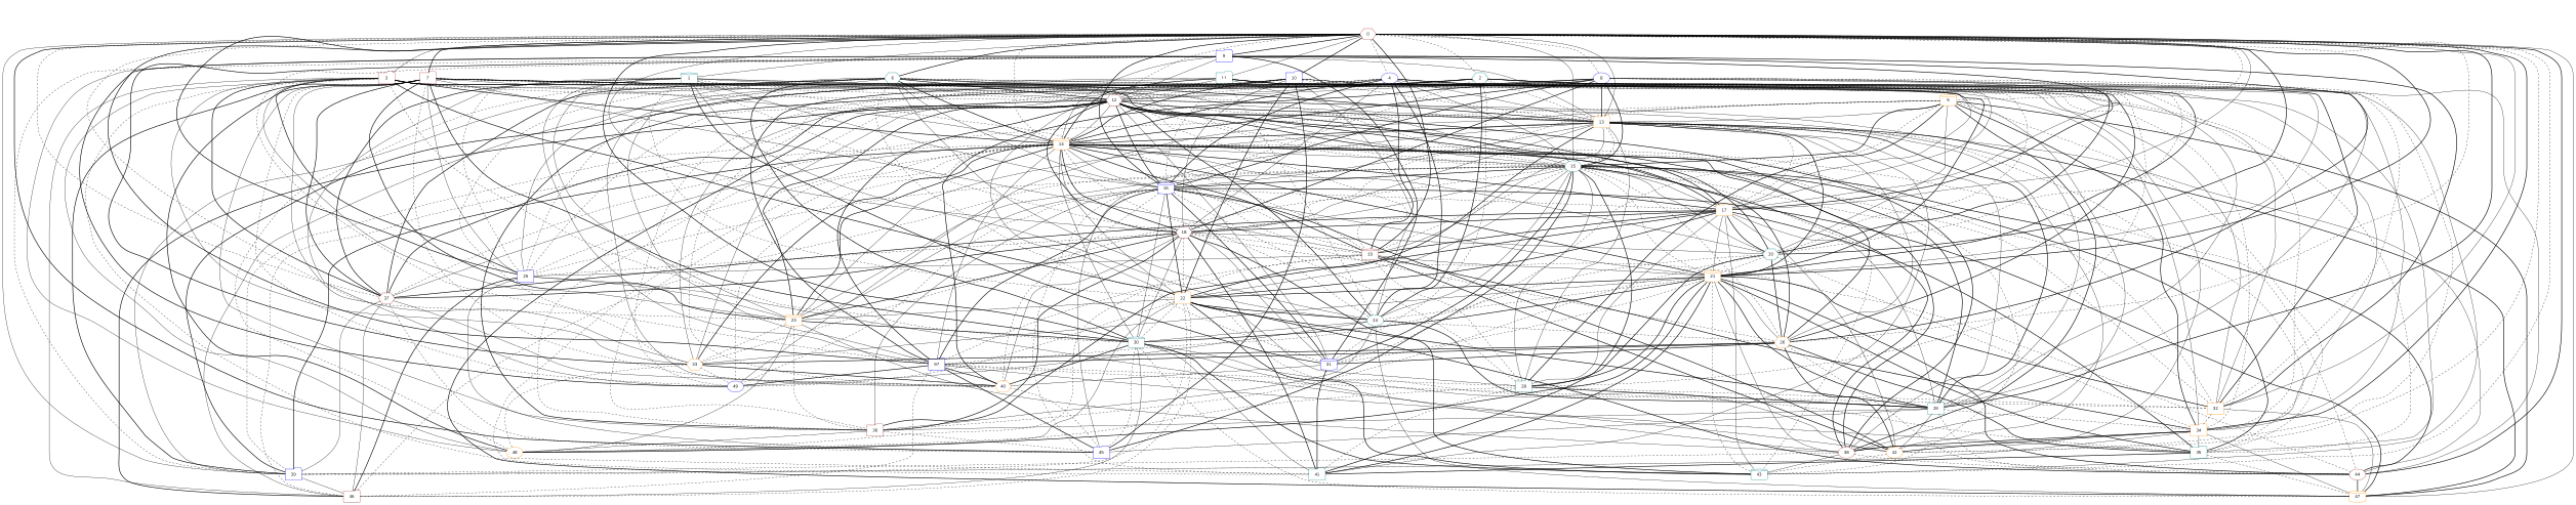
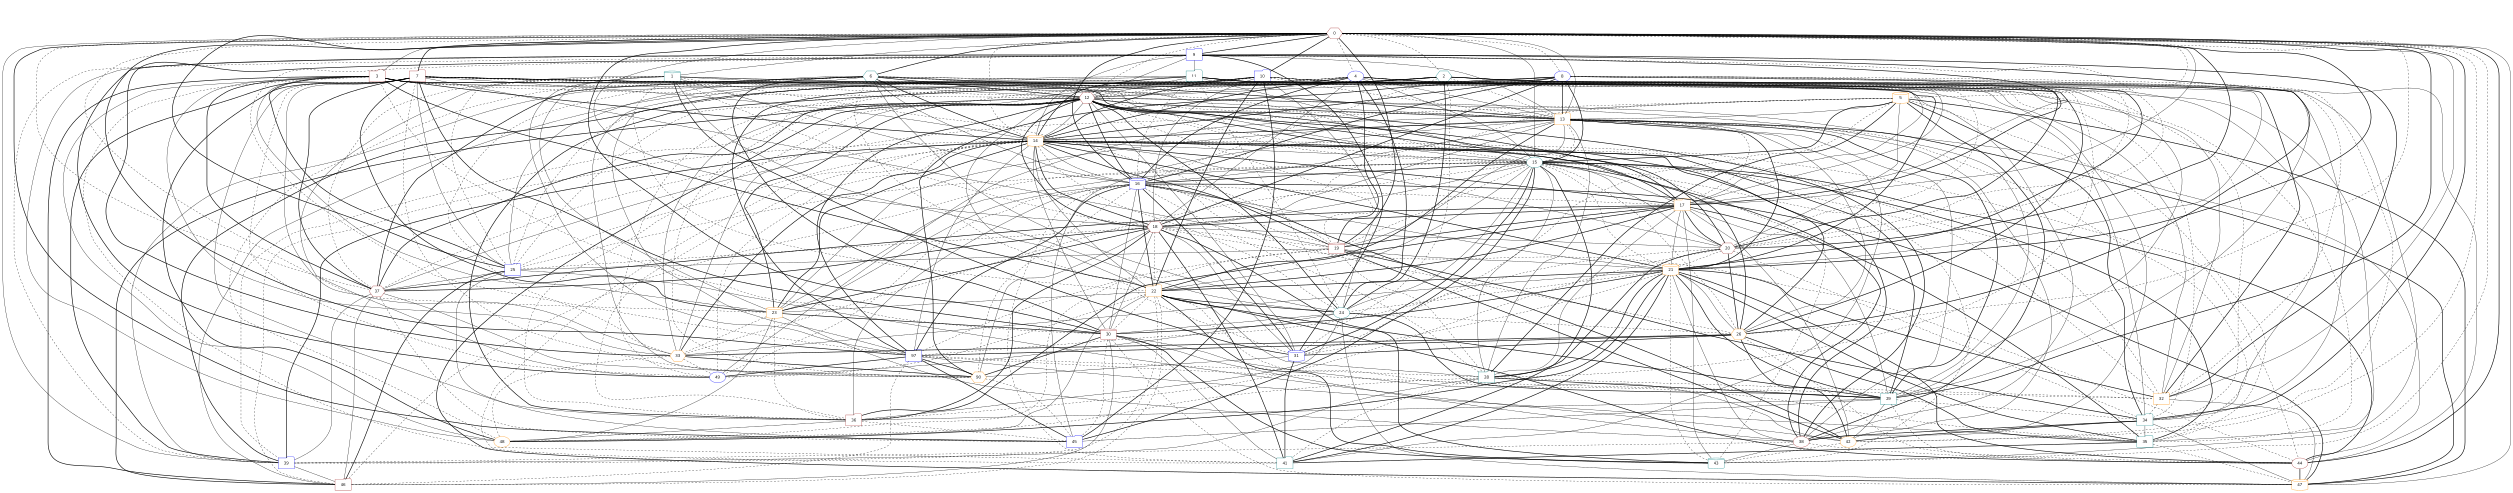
  strict graph {
    fontname=Nunito
    node [color=darkorange fontname=Nunito shape=folder w=10]
    edge [fontname=Nunito style=bold w=7]
    0 [color=brown shape=hexagon w=-5]
    1 [color=teal shape=cylinder w=-5]
    2 [color=teal shape=hexagon w=-4]
    3 [color=brown w=-2]
    4 [color=blue shape=ellipse w=6]
    5 [shape=cylinder w=-2]
    6 [color=teal shape=hexagon w=8]
    7 [color=brown w=-2]
    8 [color=blue shape=ellipse]
    9 [color=blue w=9]
    10 [color=blue w=-4]
    11 [color=teal w=2]
    12 [color=brown shape=hexagon]
    13 [w=4]
    14 [shape=cylinder w=-8]
    15 [color=teal shape=ellipse]
    16 [color=blue shape=cylinder w=8]
    17 [w=-3]
    18 [color=brown shape=hexagon w=-8]
    19 [color=brown shape=cylinder w=5]
-   20 [color=teal shape=hexagon w=-8]
+   20 [color=brown shape=hexagon w=-8]
    21 [shape=cylinder w=9]
    23 [shape=cylinder w=8]
    25 [color=blue w=4]
    26 [shape=hexagon w=-5]
    n26 [color=blue label=97 w=-6]
    29 [color=teal w=6]
-   30 [color=teal shape=cylinder w=-2]
+   30 [color=brown shape=cylinder w=-2]
    32
-   34 [w=3]
+   34 [color=teal w=3]
    37 [color=brown shape=hexagon w=-10]
    39 [color=blue w=2]
    42 [shape=ellipse w=-7]
    43 [color=teal shape=cylinder w=4]
    44 [color=brown shape=ellipse w=-7]
    45 [color=blue w=-10]
    47 [shape=cylinder w=5]
    22 [w=-8]
    24 [color=teal shape=ellipse w=-6]
    31 [color=blue shape=cylinder]
    49 [color=blue shape=ellipse w=7]
    36 [color=brown w=-10]
    33 [shape=hexagon w=3]
    38 [color=brown shape=ellipse w=3]
    41 [color=teal w=-10]
    46 [color=brown w=2]
    48 [shape=ellipse]
    28 [color=teal w=-7]
    35 [color=teal w=8]
-   40 [shape=hexagon w=8]
+   40 [shape=hexagon w=8 label=90]
    0 -- 1 [style=solid w=-4]
    0 -- 2 [style=dashed w=10]
    0 -- 3 [style=solid w=-8]
    0 -- 4 [style=dashed w=9]
    0 -- 5 [style=dashed w=2]
    0 -- 6 [w=3]
    0 -- 7 [w=-7]
    0 -- 8 [style=dashed w=-9]
    0 -- 9 [w=-2]
    0 -- 10 [w=-8]
-   0 -- 11 [style=solid w=9]
+   9 -- 11 [style=solid w=9]
    0 -- 12 [style=dashed w=-6]
    0 -- 13 [style=solid w=10]
    0 -- 14 [style=dashed w=3]
    0 -- 15 [style=solid w=2]
    0 -- 16 [w=6]
    0 -- 17 [style=solid w=-2]
    0 -- 18 [style=solid w=-6]
    0 -- 19 [w=9]
    0 -- 20 [w=9]
    0 -- 21 [w=8]
    0 -- 23 [style=dashed w=-9]
    0 -- 25 [w=-3]
    0 -- 26 [style=dashed w=-7]
    0 -- n26 [w=2]
    0 -- 29 [w=-2]
    0 -- 30 [w=-6]
    0 -- 32 [style=solid w=6]
    0 -- 34 [w=9]
    0 -- 37 [style=dashed w=2]
    0 -- 39 [style=solid w=2]
    0 -- 42 [style=dashed]
    0 -- 43 [style=dashed w=-5]
    0 -- 44 [w=6]
    0 -- 45 [w=6]
    0 -- 47 [style=solid w=10]
    1 -- 12 [style=solid w=-7]
    1 -- 15 [style=solid w=-2]
    1 -- 16 [style=solid w=-2]
    1 -- 18 [style=dashed w=-10]
    1 -- 19 [style=dashed]
    1 -- 23 [style=solid w=-7]
    1 -- 25 [style=dashed w=-9]
    1 -- n26 [style=solid w=9]
    1 -- 32 [style=solid w=8]
-   1 -- 37 [w=3]
+   1 -- 37 [style=dashed w=3]
    1 -- 22 [style=dashed w=4]
    1 -- 24 [style=solid w=6]
    1 -- 31 [w=10]
    1 -- 49 [style=solid w=-4]
    2 -- 12 [style=solid w=10]
    2 -- 13 [style=dashed w=10]
    2 -- 16 [style=dashed w=4]
    2 -- 21 [style=solid]
    2 -- 25 [style=dashed w=-6]
    2 -- 32 [w=5]
    2 -- 34 [style=solid w=6]
    2 -- 39 [w=8]
    2 -- 43 [style=solid w=4]
    2 -- 24 [w=2]
    2 -- 31 [style=dashed w=4]
    2 -- 36 [w=9]
    3 -- 12 [style=dashed w=9]
    3 -- 13 [style=dashed w=4]
    3 -- 14 [w=-7]
    3 -- 17 [w=-5]
    3 -- 23 [style=solid w=2]
    3 -- 25 [w=-6]
    3 -- 30 [style=dashed w=-2]
    3 -- 32 [style=solid w=2]
    3 -- 34 [style=solid]
    3 -- 37
    3 -- 22 [w=6]
    3 -- 33 [style=solid w=-5]
    3 -- 38 [style=solid w=-4]
    3 -- 41 [style=dashed w=-5]
-   3 -- 46 [style=solid]
+   3 -- 46
    3 -- 48 [style=solid w=-9]
    4 -- 12 [style=dashed w=5]
    4 -- 13 [style=solid w=-10]
    4 -- 14 [w=-10]
    4 -- 15 [style=solid w=-4]
    4 -- 16 [w=-10]
    4 -- 18 [style=solid w=10]
    4 -- 19 [w=-3]
    4 -- 20 [style=dashed w=2]
    4 -- 21
    4 -- 34 [style=solid w=-4]
    4 -- 24 [w=-4]
    4 -- 49 [style=dashed w=-8]
    4 -- 46 [style=solid]
    5 -- 13 [style=solid w=-4]
    5 -- 15 [w=-4]
    5 -- 18 [style=dashed w=10]
    5 -- 20 [style=solid w=-2]
    5 -- 34 [w=-2]
    5 -- 37 [style=dashed w=4]
    5 -- 47 [w=-5]
    5 -- 31 [style=dashed w=10]
    5 -- 49 [style=solid w=-3]
    5 -- 38
    5 -- 28 [w=-6]
    5 -- 35 [style=dashed]
    6 -- 12 [w=-2]
    6 -- 13 [w=-3]
    6 -- 14 [w=5]
    6 -- 15 [style=dashed w=-10]
    6 -- 16 [style=solid w=-6]
    6 -- 17 [style=solid w=2]
    6 -- 20 [style=dashed w=-4]
    6 -- 25 [style=solid w=-7]
    6 -- 30 [w=-9]
    6 -- 37 [w=2]
    6 -- 24 [style=solid w=-5]
    6 -- 31 [style=dashed w=-10]
    6 -- 33 [style=dashed w=4]
    6 -- 48 [style=dashed w=-2]
    6 -- 40 [style=solid w=-7]
    7 -- 12 [style=dashed w=8]
    7 -- 13 [style=solid w=8]
    7 -- 14 [style=solid w=-3]
    7 -- 15 [style=dashed]
    7 -- 19 [style=solid w=4]
    7 -- 21 [w=-9]
    7 -- 23 [w=9]
    7 -- 25 [style=solid w=6]
    7 -- 30 [w=-5]
    7 -- 34 [style=dashed w=-4]
    7 -- 37 [w=-6]
    7 -- 39 [w=-4]
    7 -- 49 [style=dashed w=3]
    7 -- 36 [style=solid w=3]
    7 -- 33 [style=solid w=-5]
    7 -- 38 [style=solid w=5]
    7 -- 48
    7 -- 35 [style=dashed w=-4]
    7 -- 40 [style=dashed w=-6]
    8 -- 12 [style=solid w=-10]
    8 -- 13 [w=-2]
    8 -- 14 [w=-8]
    8 -- 15
    8 -- 16 [w=9]
    8 -- 17 [style=solid w=-8]
    8 -- 18 [w=-2]
    8 -- 29 [style=solid w=-10]
    8 -- 32 [style=dashed w=-6]
    8 -- 42 [style=dashed w=-5]
    8 -- 44 [style=solid]
    8 -- 33 [style=solid w=2]
    8 -- 40 [w=-7]
    9 -- 12 [style=solid w=-10]
    9 -- 13 [style=solid w=9]
    9 -- 14 [style=solid w=9]
    9 -- 17 [w=3]
+   9 -- 20 [style=dashed w=5]
    9 -- 26
    9 -- n26 [style=dashed w=8]
    9 -- 32 [w=-10]
    9 -- 39 [style=dashed w=6]
    9 -- 31 [w=10]
    9 -- 49 [w=-8]
    9 -- 33 [w=9]
    9 -- 48 [style=solid]
    10 -- 12 [style=dashed w=9]
    10 -- 13 [style=dashed w=-6]
    10 -- 14 [w=-2]
    10 -- 18 [style=solid w=-2]
    10 -- 25 [style=dashed w=-6]
    10 -- n26 [w=-3]
    10 -- 29 [style=solid w=-10]
    10 -- 34 [style=dashed w=-2]
    10 -- 45 [w=4]
    10 -- 22 [w=6]
    10 -- 24 [style=solid w=2]
    10 -- 28 [style=dashed w=-5]
    10 -- 35 [style=solid w=2]
    10 -- 40 [style=dashed w=10]
    11 -- 12 [style=solid w=-5]
    11 -- 14 [w=-6]
    11 -- 15 [style=solid w=-2]
    11 -- 16 [style=dashed w=-3]
    11 -- 17 [style=solid]
    11 -- 20 [w=-5]
    11 -- 26 [w=-6]
    11 -- n26 [style=solid w=6]
    11 -- 39 [style=solid w=10]
    11 -- 24 [style=dashed w=-2]
    12 -- 13 [w=-5]
    12 -- 14 [style=solid w=3]
    12 -- 15 [style=dashed w=10]
    12 -- 16 [w=5]
    12 -- 17 [w=5]
    12 -- 18 [w=5]
    12 -- 19 [style=dashed w=-9]
    12 -- 20 [w=-3]
    12 -- 23 [w=3]
    12 -- 26 [w=2]
    12 -- n26
    12 -- 29 [style=solid w=-7]
    12 -- 37 [w=-7]
    12 -- 39 [style=dashed w=6]
    12 -- 44 [style=solid w=8]
    12 -- 47 [w=-4]
    12 -- 22 [style=solid w=10]
    12 -- 24 [w=-3]
    12 -- 31 [style=solid w=5]
    12 -- 36 [style=dashed]
    12 -- 33 [style=solid w=-8]
    12 -- 38 [w=-4]
    12 -- 46 [w=-7]
    13 -- 14 [w=-5]
    13 -- 15 [style=dashed]
    13 -- 16 [style=solid w=8]
    13 -- 17 [style=dashed w=-8]
    13 -- 18 [style=solid w=8]
    13 -- 19 [style=solid w=3]
    13 -- 21 [w=-3]
    13 -- 23 [style=solid w=-8]
    13 -- 26 [style=solid]
    13 -- 29 [w=-10]
    13 -- 42 [style=solid w=10]
    13 -- 45 [style=solid w=-8]
    13 -- 47 [w=3]
    13 -- 22 [w=-3]
    13 -- 38 [style=solid w=4]
    13 -- 41 [style=solid w=6]
    13 -- 28 [style=solid w=-8]
    13 -- 35 [style=dashed w=-7]
    14 -- 15 [style=solid w=-4]
    14 -- 16 [style=solid w=9]
    14 -- 17
    14 -- 18 [w=8]
    14 -- 19 [w=8]
    14 -- 20 [style=solid w=10]
    14 -- 21
    14 -- 23 [w=-3]
    14 -- 25 [style=dashed w=2]
    14 -- 26 [w=8]
    14 -- n26 [style=solid w=3]
    14 -- 29 [w=-3]
    14 -- 30 [style=solid w=-6]
    14 -- 32 [style=dashed w=-10]
    14 -- 37 [style=solid w=-10]
    14 -- 39 [w=2]
    14 -- 43 [style=dashed w=-2]
    14 -- 44 [style=dashed w=8]
    14 -- 22 [style=solid w=-6]
    14 -- 24 [style=dashed w=6]
    14 -- 49 [style=dashed w=-4]
    14 -- 36 [style=dashed w=-4]
    14 -- 33 [w=-8]
    14 -- 38 [w=2]
    14 -- 41 [style=dashed w=5]
    14 -- 46 [style=dashed w=5]
    15 -- 16 [w=-10]
    15 -- 17 [style=solid]
    15 -- 18 [style=solid]
    15 -- 19 [style=dashed w=3]
    15 -- 20 [style=solid w=6]
    15 -- 21 [style=dashed w=5]
    15 -- 23 [style=solid w=-7]
    15 -- 25 [style=dashed]
    15 -- 26 [style=dashed w=4]
    15 -- 32 [style=dashed w=3]
    15 -- 43 [style=dashed w=-9]
    15 -- 44 [w=-10]
    15 -- 45 [w=5]
    15 -- 22 [style=solid w=2]
    15 -- 24 [style=solid w=-5]
    15 -- 31 [w=-9]
    15 -- 33 [style=dashed]
    15 -- 38 [w=-6]
    15 -- 41 [w=-9]
    15 -- 46 [style=dashed w=9]
    15 -- 28 [style=solid w=2]
    15 -- 35
    16 -- 17 [style=dashed w=-9]
    16 -- 19 [style=dashed w=-9]
    16 -- 21 [style=solid w=-8]
    16 -- 23 [style=solid w=2]
    16 -- 26 [style=dashed w=-10]
    16 -- n26 [w=-9]
    16 -- 30 [style=solid w=-6]
    16 -- 42 [w=3]
    16 -- 47 [w=-2]
    16 -- 22 [w=9]
    16 -- 31 [w=10]
    16 -- 49 [style=dashed w=-5]
    16 -- 36 [style=solid w=5]
    16 -- 41 [style=dashed w=10]
    16 -- 28 [style=dashed w=5]
    16 -- 40 [style=dashed w=8]
    17 -- 18 [w=2]
    17 -- 19 [w=8]
    17 -- 20
    17 -- 21 [style=solid w=6]
    17 -- 29 [style=solid w=-6]
    17 -- 37 [w=-10]
    17 -- 42 [style=solid w=-9]
    17 -- 43 [style=solid]
    17 -- 22 [w=-8]
    17 -- 36 [w=-5]
    17 -- 28 [style=solid w=3]
    17 -- 35 [w=9]
    18 -- 19 [style=dashed w=-3]
    18 -- 20 [style=solid w=-7]
    18 -- 23 [w=-7]
    18 -- 25 [style=dashed w=2]
    18 -- 30 [style=solid w=5]
    18 -- 37 [w=5]
    18 -- 43 [w=-9]
    18 -- 44 [style=dashed w=2]
    18 -- 22 [style=dashed w=-2]
    18 -- 31 [style=solid w=2]
    18 -- 36 [w=-6]
    18 -- 41 [w=-6]
    18 -- 40 [style=solid w=-5]
    19 -- 21 [style=solid w=-2]
    19 -- 25 [style=solid w=9]
    19 -- n26 [style=dashed]
    19 -- 34 [w=2]
    19 -- 42 [w=-2]
    19 -- 48 [style=dashed w=-5]
    19 -- 28 [style=dashed w=-8]
    20 -- 21 [style=dashed w=-6]
    20 -- 26 [w=4]
    20 -- n26 [style=dashed w=5]
    20 -- 34 [style=dashed w=-3]
    20 -- 36 [style=dashed w=-6]
    20 -- 28 [w=-5]
    21 -- 26 [style=solid w=-8]
    21 -- 29 [w=6]
    21 -- 30 [w=8]
    21 -- 32 [w=-6]
    21 -- 43 [style=dashed w=-9]
    21 -- 44
    21 -- 22 [w=-6]
    21 -- 24 [style=dashed w=6]
    21 -- 31 [style=dashed w=9]
    21 -- 33 [style=solid w=9]
    21 -- 38 [style=solid w=-6]
    21 -- 41 [w=8]
    21 -- 48 [w=-6]
    21 -- 28
    21 -- 35 [w=-7]
    23 -- 30 [w=-6]
    23 -- 36 [style=dashed w=6]
    23 -- 33 [style=dashed w=2]
    23 -- 38 [style=solid w=-7]
    23 -- 48 [style=solid w=-10]
-   25 -- 23 [style=solid w=-7]
+   25 -- 37 [style=solid w=-7]
    25 -- 42 [style=solid w=6]
    25 -- 45 [style=solid w=-3]
    25 -- 46 [w=4]
    26 -- n26 [w=9]
    26 -- 42 [w=-10]
    26 -- 44 [style=dashed w=-3]
    26 -- 31
    26 -- 33 [w=2]
    26 -- 35 [w=9]
    n26 -- 32 [style=dashed w=-5]
    n26 -- 45 [w=-9]
    n26 -- 49 [w=-10]
    n26 -- 46 [style=dashed w=-5]
    n26 -- 28 [style=dashed w=-7]
    n26 -- 35 [style=solid w=-9]
    n26 -- 40 [w=-4]
    29 -- 34 [style=dashed w=-8]
    29 -- 42 [style=solid w=-6]
    29 -- 44 [style=dashed w=3]
    29 -- 45 [style=solid w=4]
    29 -- 36 [style=solid w=3]
    30 -- 42 [style=solid]
    30 -- 43 [w=4]
    30 -- 45 [style=dashed w=-2]
    30 -- 47 [style=dashed w=5]
    30 -- 38 [style=solid w=-8]
    30 -- 41 [style=solid w=-7]
    30 -- 46 [style=solid w=4]
    30 -- 40 [w=-4]
    32 -- 34 [style=dashed w=-8]
    32 -- 47 [style=solid w=-2]
    34 -- 42 [w=-8]
    34 -- 47 [style=solid w=-3]
    34 -- 38 [w=2]
    34 -- 35 [style=solid w=9]
    37 -- 39 [style=solid w=9]
    37 -- 45 [style=dashed w=8]
    37 -- 46 [style=solid w=-5]
    37 -- 40 [style=solid w=4]
    39 -- 46 [style=solid w=-7]
    42 -- 43 [style=dashed w=6]
    44 -- 47 [w=4]
    22 -- 23 [style=solid w=-4]
    22 -- 29 [w=-2]
    22 -- 30 [style=dashed w=-2]
    22 -- 39 [style=dashed w=-5]
    22 -- 43 [w=9]
    22 -- 44 [w=9]
    22 -- 24 [w=6]
    22 -- 49 [style=dashed w=-10]
    22 -- 46 [style=dashed w=-9]
    22 -- 48 [style=solid w=-2]
    22 -- 28 [style=solid w=8]
    22 -- 35 [style=dashed w=2]
    24 -- 26 [style=dashed w=-2]
    24 -- 29 [w=8]
    24 -- 30 [style=solid w=9]
    24 -- 47 [style=solid w=-9]
    24 -- 49 [style=solid w=6]
    24 -- 36 [style=solid w=6]
    31 -- 41 [w=-9]
    31 -- 40 [style=solid w=5]
    36 -- 45 [style=dashed w=10]
    36 -- 48 [style=solid w=6]
    33 -- 49 [style=dashed w=-2]
    33 -- 48 [style=dashed w=-2]
    33 -- 40 [w=-10]
    38 -- 39 [style=dashed w=8]
    38 -- 43 [style=solid w=6]
    38 -- 44 [style=dashed w=5]
    28 -- 29
    28 -- 32 [style=dashed w=-10]
-   34 -- 39 [style=solid w=5]
+   28 -- 39 [style=solid w=5]
    28 -- 41 [style=dashed w=-7]
    28 -- 48 [style=dashed w=8]
    35 -- 47 [style=dashed w=-8]
    35 -- 41 [w=3]
    40 -- 45 [style=dashed w=-8]
  }
